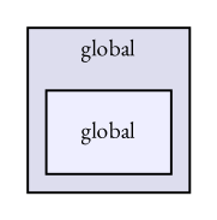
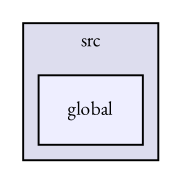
  digraph {
    compound=true
    fontname="EB Garamond"
    n1 [fillcolor="#eeeeff" fontname="EB Garamond" fontsize=10 label=global pencolor=black shape=box style=filled]
    subgraph cluster_1 {
      bgcolor="#ddddee"
      fontsize=10
-     label=global
+     label=src
      pencolor=black
      n1
    }
  }
